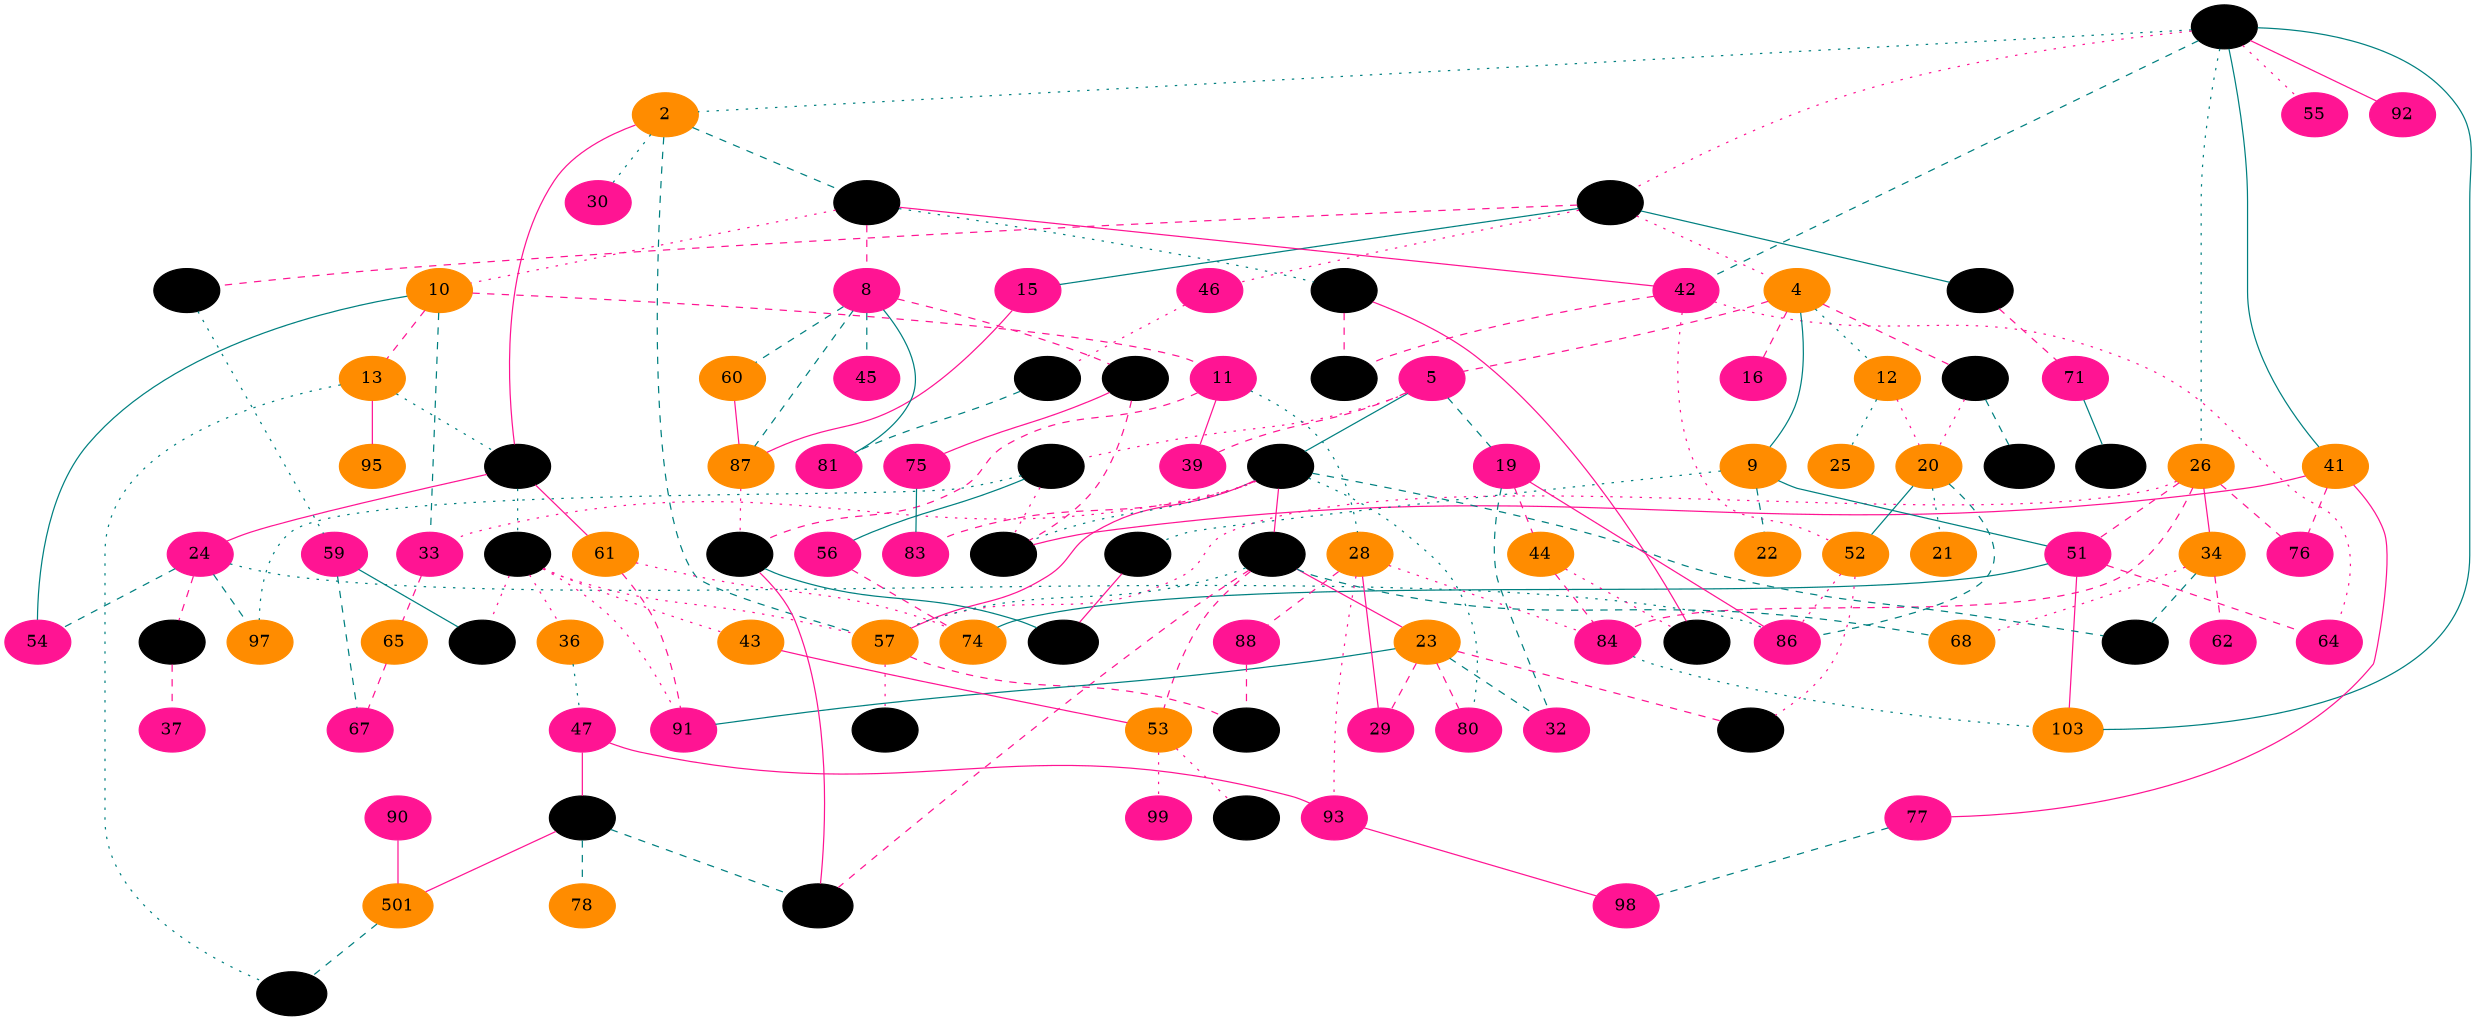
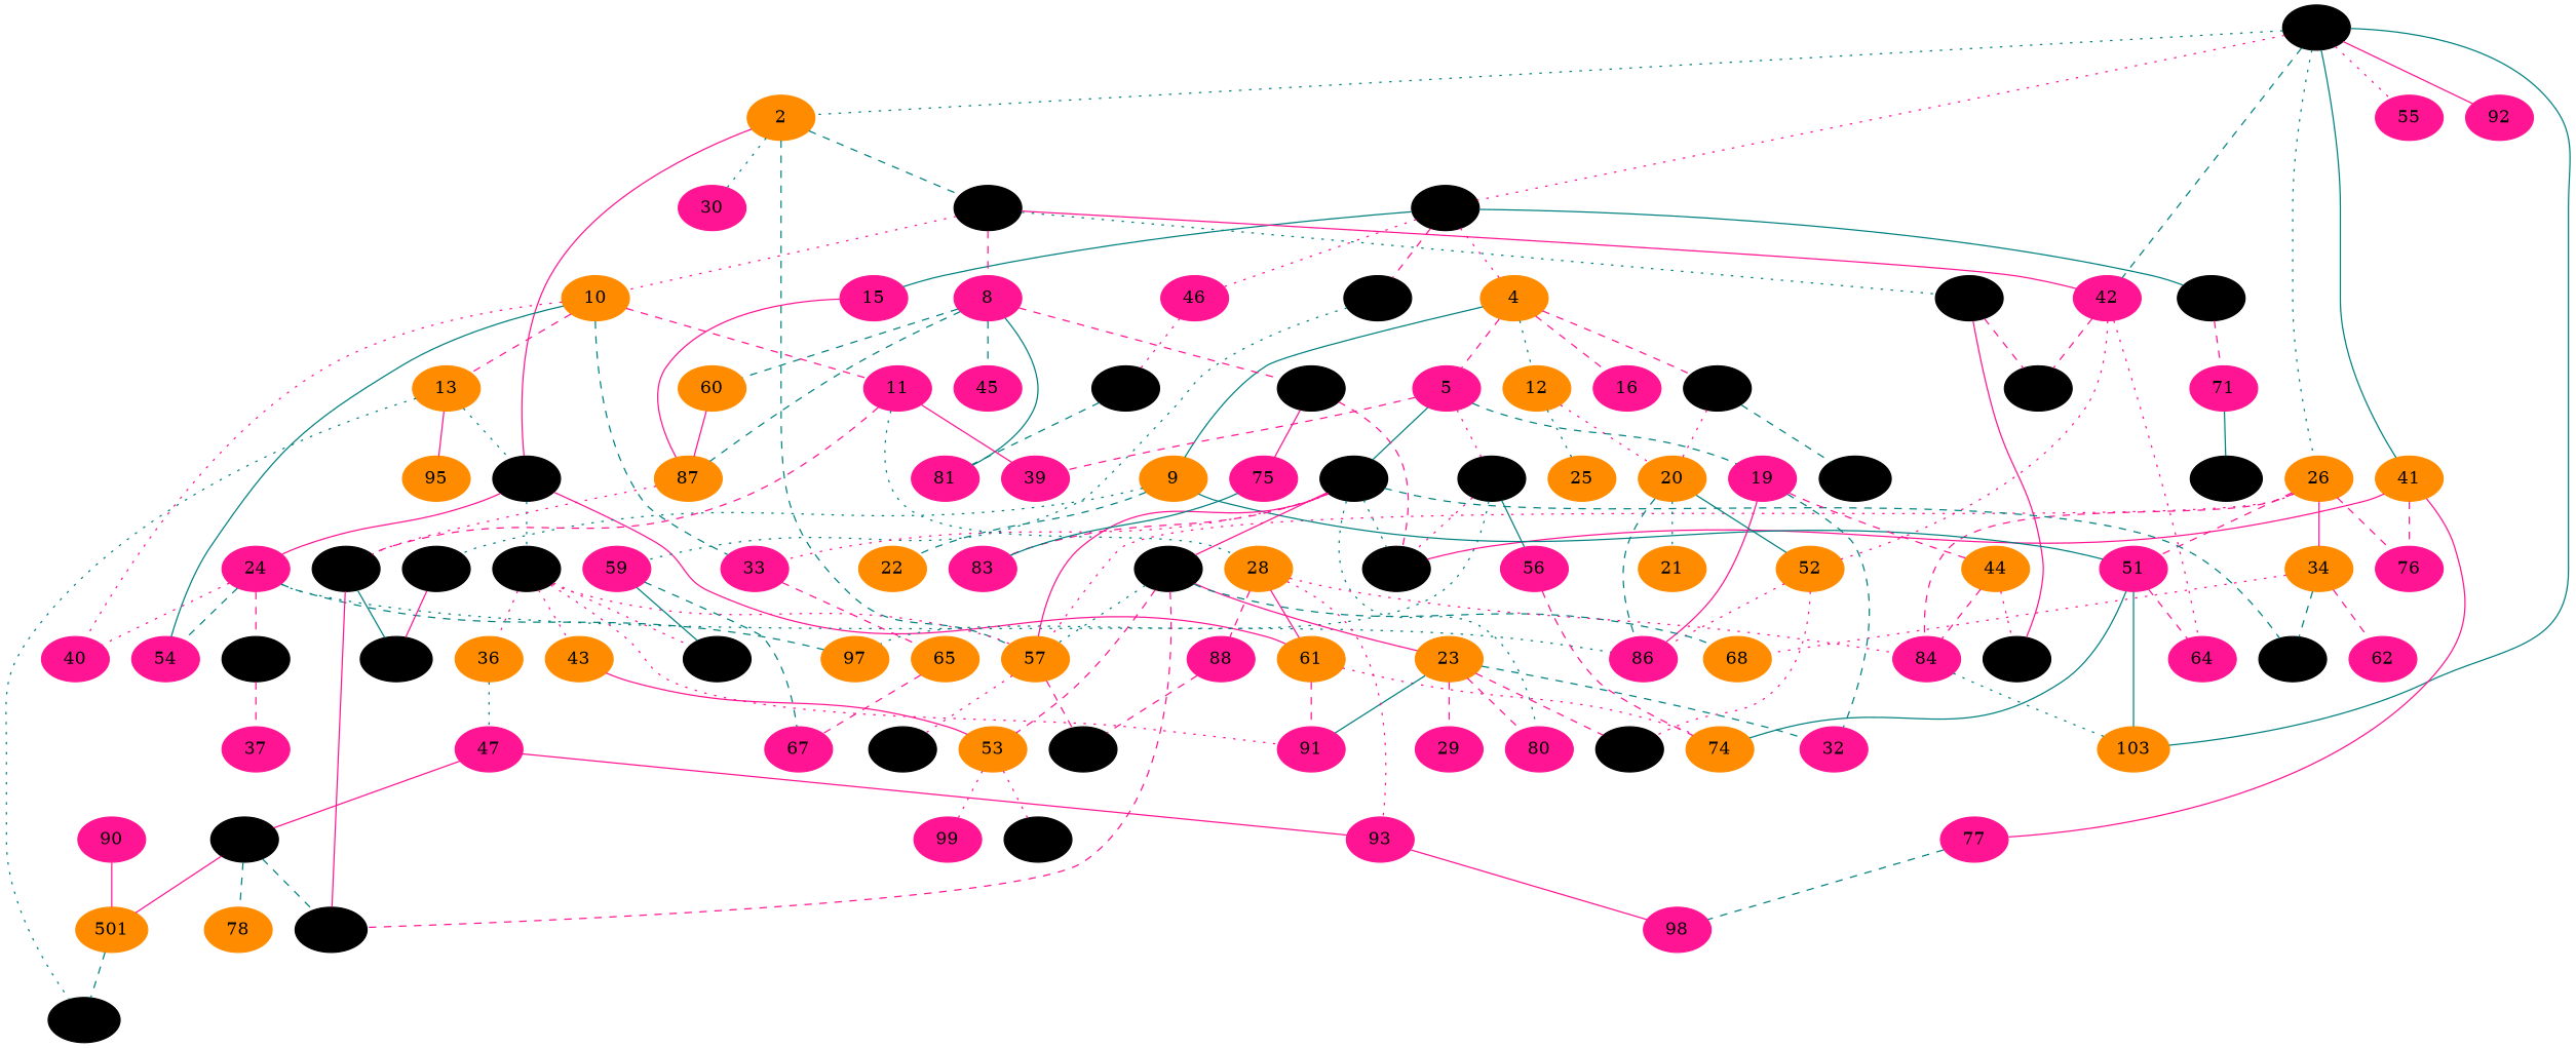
  graph {
    node [color=deeppink style=filled]
    edge [color=deeppink style=dashed]
    1 [color=black]
    2 [color=darkorange]
    3 [color=black]
    26 [color=darkorange]
    41 [color=darkorange]
    42
    55
    92
    103 [color=darkorange]
    7 [color=black]
    17 [color=black]
    30
    57 [color=darkorange]
    4 [color=darkorange]
    15
    38 [color=black]
    46
    48 [color=black]
    51
    34 [color=darkorange]
    76
    84
    85 [color=black]
    77
    52 [color=darkorange]
    79 [color=black]
    64
    8
    10 [color=darkorange]
    27 [color=black]
    24
    31 [color=black]
    61 [color=darkorange]
    58 [color=black]
    94 [color=black]
    5
    9 [color=darkorange]
    12 [color=darkorange]
    14 [color=black]
    16
    87 [color=darkorange]
    71
    50 [color=black]
    59
    6 [color=black]
    19
    39
    49 [color=black]
    22 [color=darkorange]
    70 [color=black]
    20 [color=darkorange]
    25 [color=darkorange]
    100 [color=black]
    18 [color=black]
    33
    66 [color=black]
    80
    83
    32
    44 [color=darkorange]
    86
    97 [color=darkorange]
    56
    23 [color=darkorange]
    53 [color=darkorange]
    68 [color=darkorange]
    104 [color=black]
    65 [color=darkorange]
    45
    60 [color=darkorange]
    72 [color=black]
    81
    11
    13 [color=darkorange]
+   40
    54
    89 [color=black]
    75
    96 [color=black]
    74 [color=darkorange]
    105 [color=black]
    28 [color=darkorange]
    95 [color=darkorange]
    106 [color=black]
    n85 [color=darkorange label=501]
    90
    88
    93
    21 [color=darkorange]
    35 [color=black]
    91
    36 [color=darkorange]
    43 [color=darkorange]
    63 [color=black]
    29
    73 [color=black]
    82 [color=black]
    99
    37
    62
    98
    47
    67
    69 [color=black]
    102 [color=black]
    78 [color=darkorange]
    1 -- 2 [color=teal style=dotted]
    1 -- 3 [style=dotted]
    1 -- 26 [color=teal style=dotted]
    1 -- 41 [color=teal style=solid]
    1 -- 42 [color=teal]
    1 -- 55 [style=dotted]
    1 -- 92 [style=solid]
    1 -- 103 [color=teal style=solid]
    2 -- 7 [color=teal]
    2 -- 17 [style=solid]
    2 -- 30 [color=teal style=dotted]
    2 -- 57 [color=teal]
    3 -- 4 [style=dotted]
    3 -- 15 [color=teal style=solid]
    3 -- 38 [color=teal style=solid]
    3 -- 46 [style=dotted]
    3 -- 48
    26 -- 57 [style=dotted]
    26 -- 51
    26 -- 34 [style=solid]
    26 -- 76
    26 -- 84
    41 -- 76
    41 -- 85 [style=solid]
    41 -- 77 [style=solid]
    42 -- 52 [style=dotted]
    42 -- 79
    42 -- 64 [style=dotted]
    7 -- 42 [style=solid]
    7 -- 8
    7 -- 10 [style=dotted]
    7 -- 27 [color=teal style=dotted]
    17 -- 24 [style=solid]
    17 -- 31 [color=teal style=dotted]
    17 -- 61 [style=solid]
    57 -- 58 [style=dotted]
    57 -- 94
    4 -- 5
    4 -- 9 [color=teal style=solid]
    4 -- 12 [color=teal style=dotted]
    4 -- 14
    4 -- 16
    15 -- 87 [style=solid]
    38 -- 71
    46 -- 50 [style=dotted]
    48 -- 59 [color=teal style=dotted]
-   51 -- 103 [style=solid]
+   51 -- 103 [color=teal style=solid]
    51 -- 64
    51 -- 74 [color=teal style=solid]
    34 -- 66 [color=teal]
    34 -- 68 [style=dotted]
    34 -- 62
    84 -- 103 [color=teal style=dotted]
    77 -- 98 [color=teal]
    52 -- 86 [style=dotted]
    52 -- 73 [style=dotted]
    8 -- 87 [color=teal]
    8 -- 45 [color=teal]
    8 -- 60 [color=teal]
    8 -- 72
    8 -- 81 [color=teal style=solid]
    10 -- 33 [color=teal]
    10 -- 11
    10 -- 13
+   10 -- 40 [style=dotted]
    10 -- 54 [color=teal style=solid]
    27 -- 79
    27 -- 89 [style=solid]
    24 -- 86 [color=teal style=dotted]
    24 -- 97 [color=teal]
+   24 -- 40 [style=dotted]
    24 -- 54 [color=teal]
    24 -- 35
    31 -- 57 [style=dotted]
    31 -- 91 [style=dotted]
    31 -- 36 [style=dotted]
    31 -- 43 [style=dotted]
    31 -- 63 [style=dotted]
    61 -- 74 [style=dotted]
    61 -- 91
    5 -- 6 [color=teal style=solid]
    5 -- 19 [color=teal]
    5 -- 39
    5 -- 49 [style=dotted]
    9 -- 51 [color=teal style=solid]
    9 -- 22 [color=teal]
    9 -- 70 [color=teal style=dotted]
    12 -- 20 [style=dotted]
    12 -- 25 [color=teal style=dotted]
    14 -- 20 [style=dotted]
    14 -- 100 [color=teal]
    87 -- 96 [style=dotted]
    71 -- 102 [color=teal style=solid]
    50 -- 81 [color=teal]
    59 -- 63 [color=teal style=solid]
    59 -- 67 [color=teal]
    6 -- 57 [style=solid]
    6 -- 85 [color=teal style=dotted]
    6 -- 18 [style=solid]
    6 -- 33 [style=dotted]
    6 -- 66 [color=teal]
    6 -- 80 [color=teal style=dotted]
    6 -- 83
    19 -- 32 [color=teal]
    19 -- 44
    19 -- 86 [style=solid]
    49 -- 85 [style=dotted]
    49 -- 97 [color=teal style=dotted]
    49 -- 56 [color=teal style=solid]
    70 -- 105 [style=solid]
    20 -- 52 [color=teal style=solid]
    20 -- 86 [color=teal]
    20 -- 21 [color=teal style=dotted]
    18 -- 57 [color=teal style=dotted]
    18 -- 23 [style=solid]
    18 -- 53
    18 -- 68 [color=teal]
    18 -- 104
    33 -- 65
    44 -- 84
    44 -- 89 [style=dotted]
    56 -- 74
    23 -- 80
    23 -- 32 [color=teal]
    23 -- 91 [color=teal style=solid]
    23 -- 29
    23 -- 73
    53 -- 82 [style=dotted]
    53 -- 99 [style=dotted]
    65 -- 67
    60 -- 87 [style=solid]
    72 -- 85
    72 -- 75 [style=solid]
    11 -- 39 [style=solid]
    11 -- 96
    11 -- 28 [color=teal style=dotted]
    13 -- 17 [color=teal style=dotted]
    13 -- 95 [style=solid]
    13 -- 106 [color=teal style=dotted]
    75 -- 83 [color=teal style=solid]
    96 -- 104 [style=solid]
    96 -- 105 [color=teal style=solid]
    28 -- 84 [style=dotted]
-   28 -- 29 [style=solid]
+   28 -- 61 [style=solid]
    28 -- 88
    28 -- 93 [style=dotted]
    n85 -- 106 [color=teal]
    90 -- n85 [style=solid]
    88 -- 94
    93 -- 98 [style=solid]
    35 -- 37
    36 -- 47 [color=teal style=dotted]
    43 -- 53 [style=solid]
    47 -- 93 [style=solid]
    47 -- 69 [style=solid]
    69 -- 104 [color=teal]
    69 -- n85 [style=solid]
    69 -- 78 [color=teal]
  }
